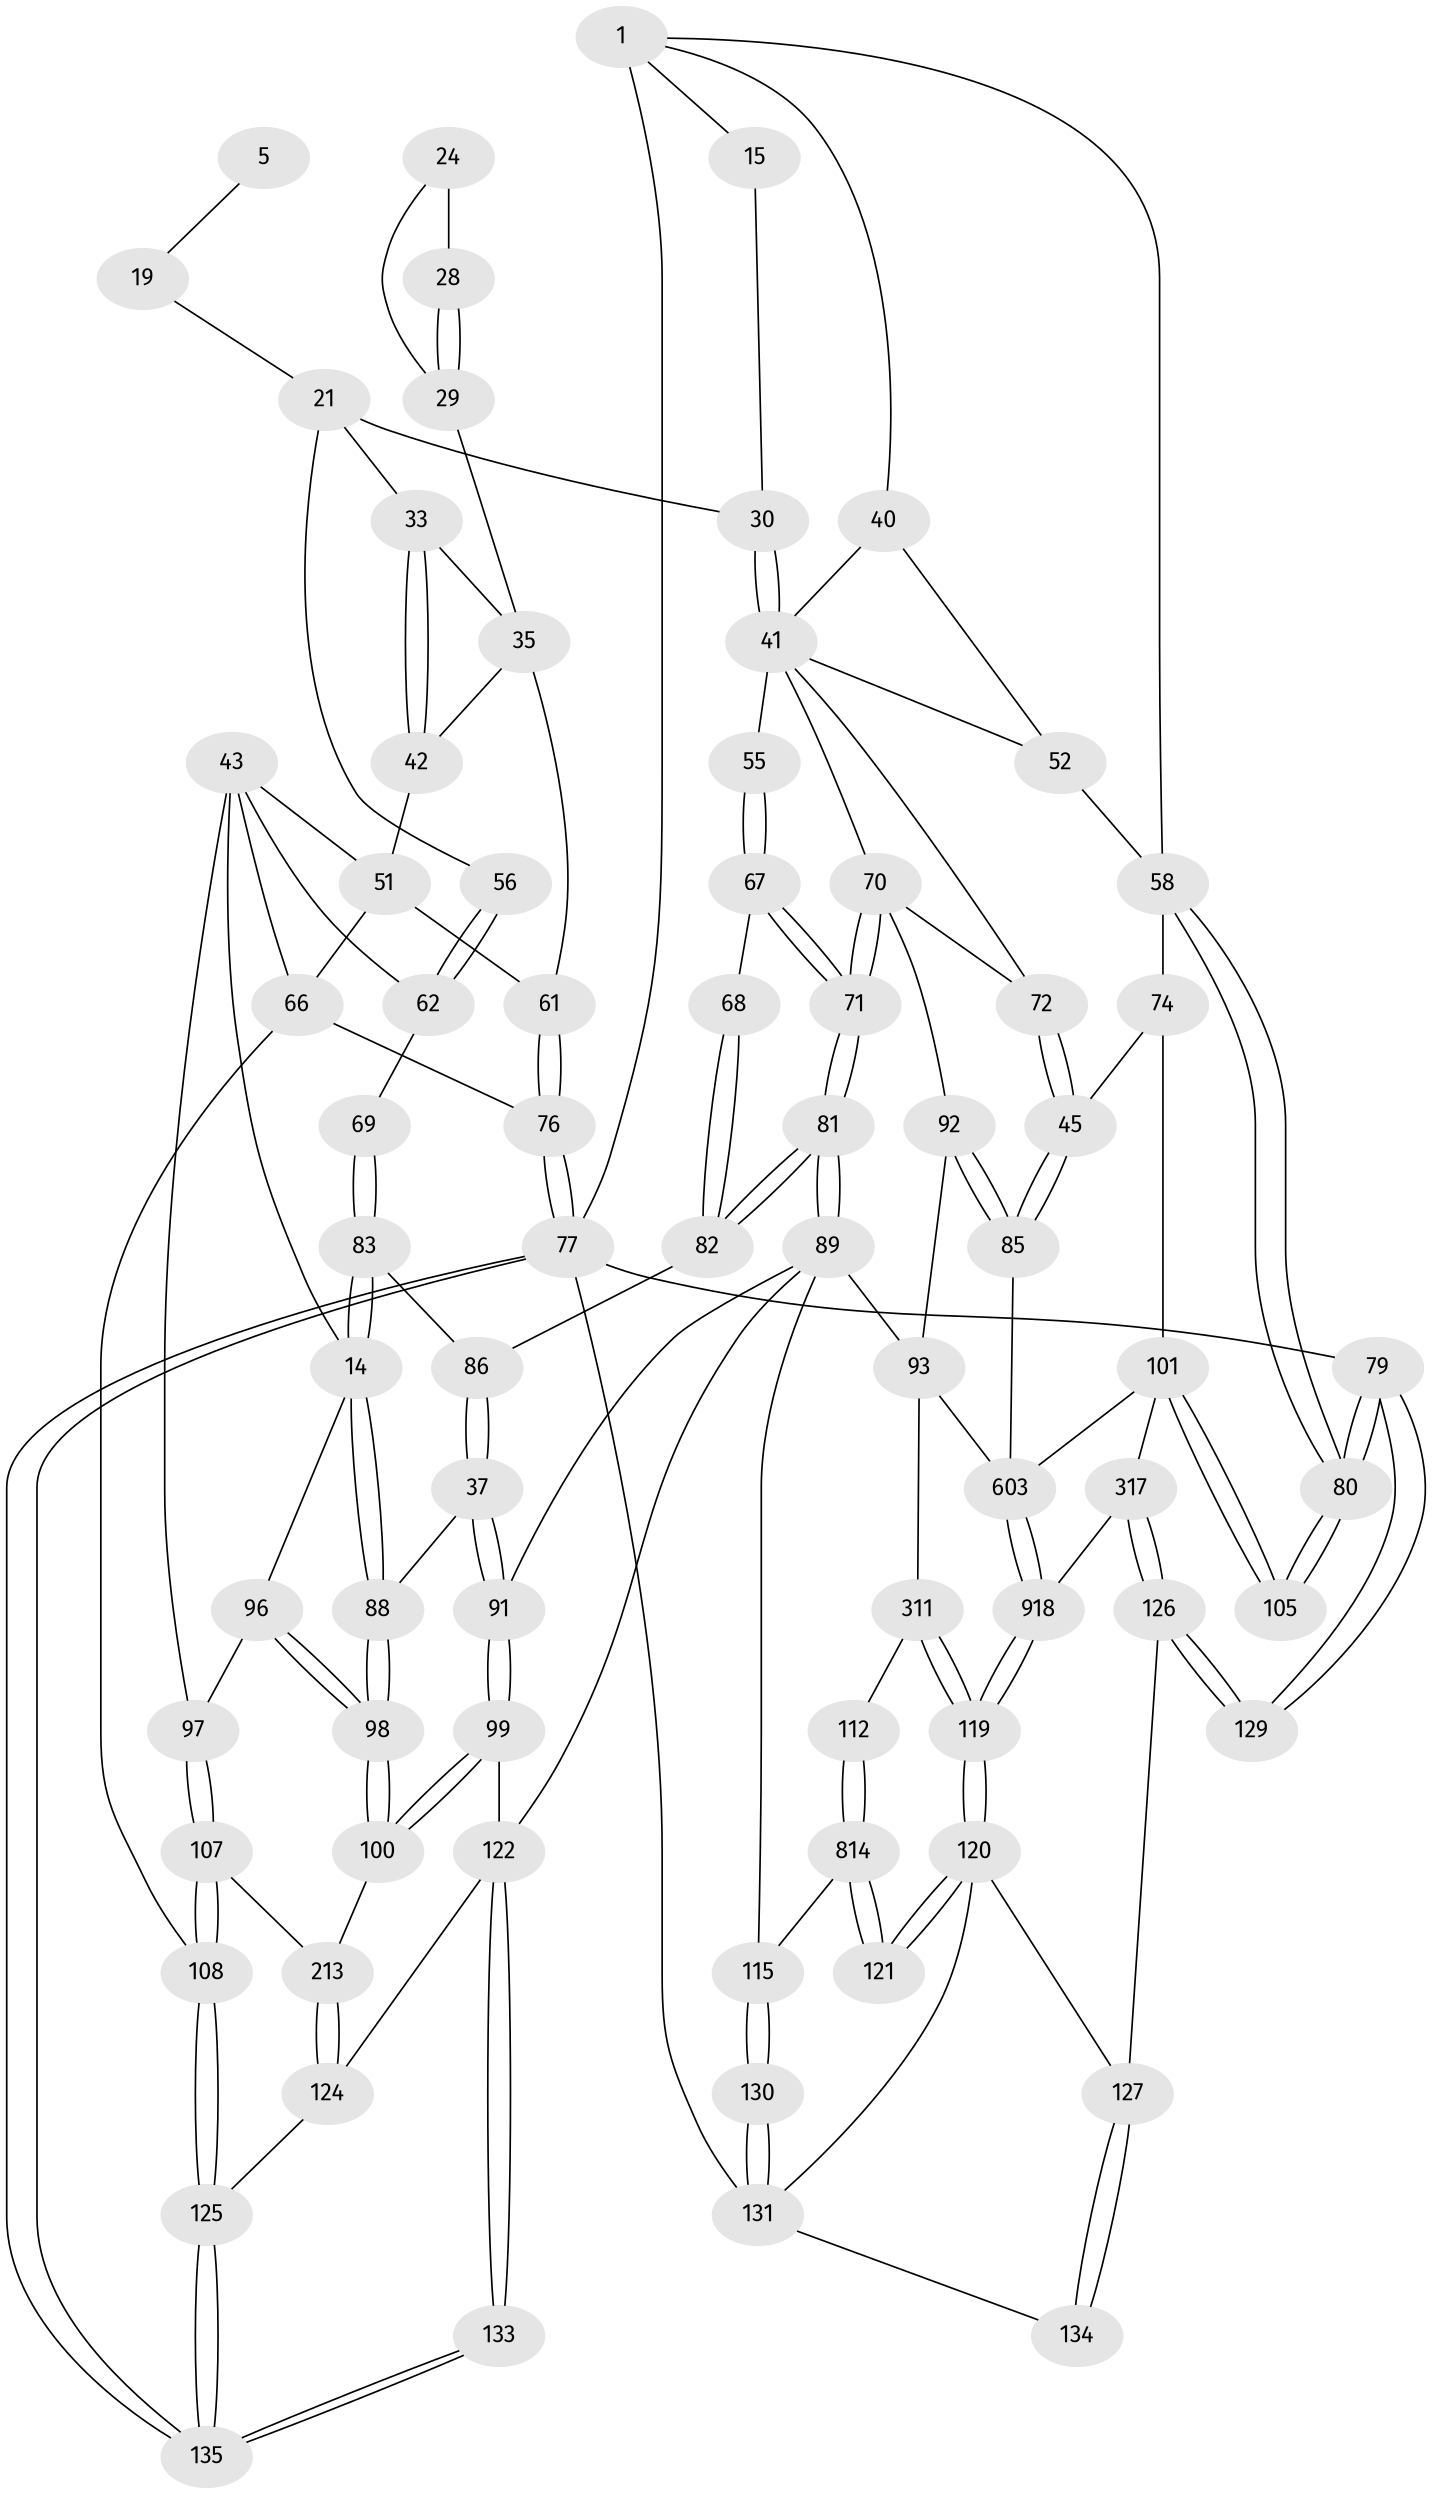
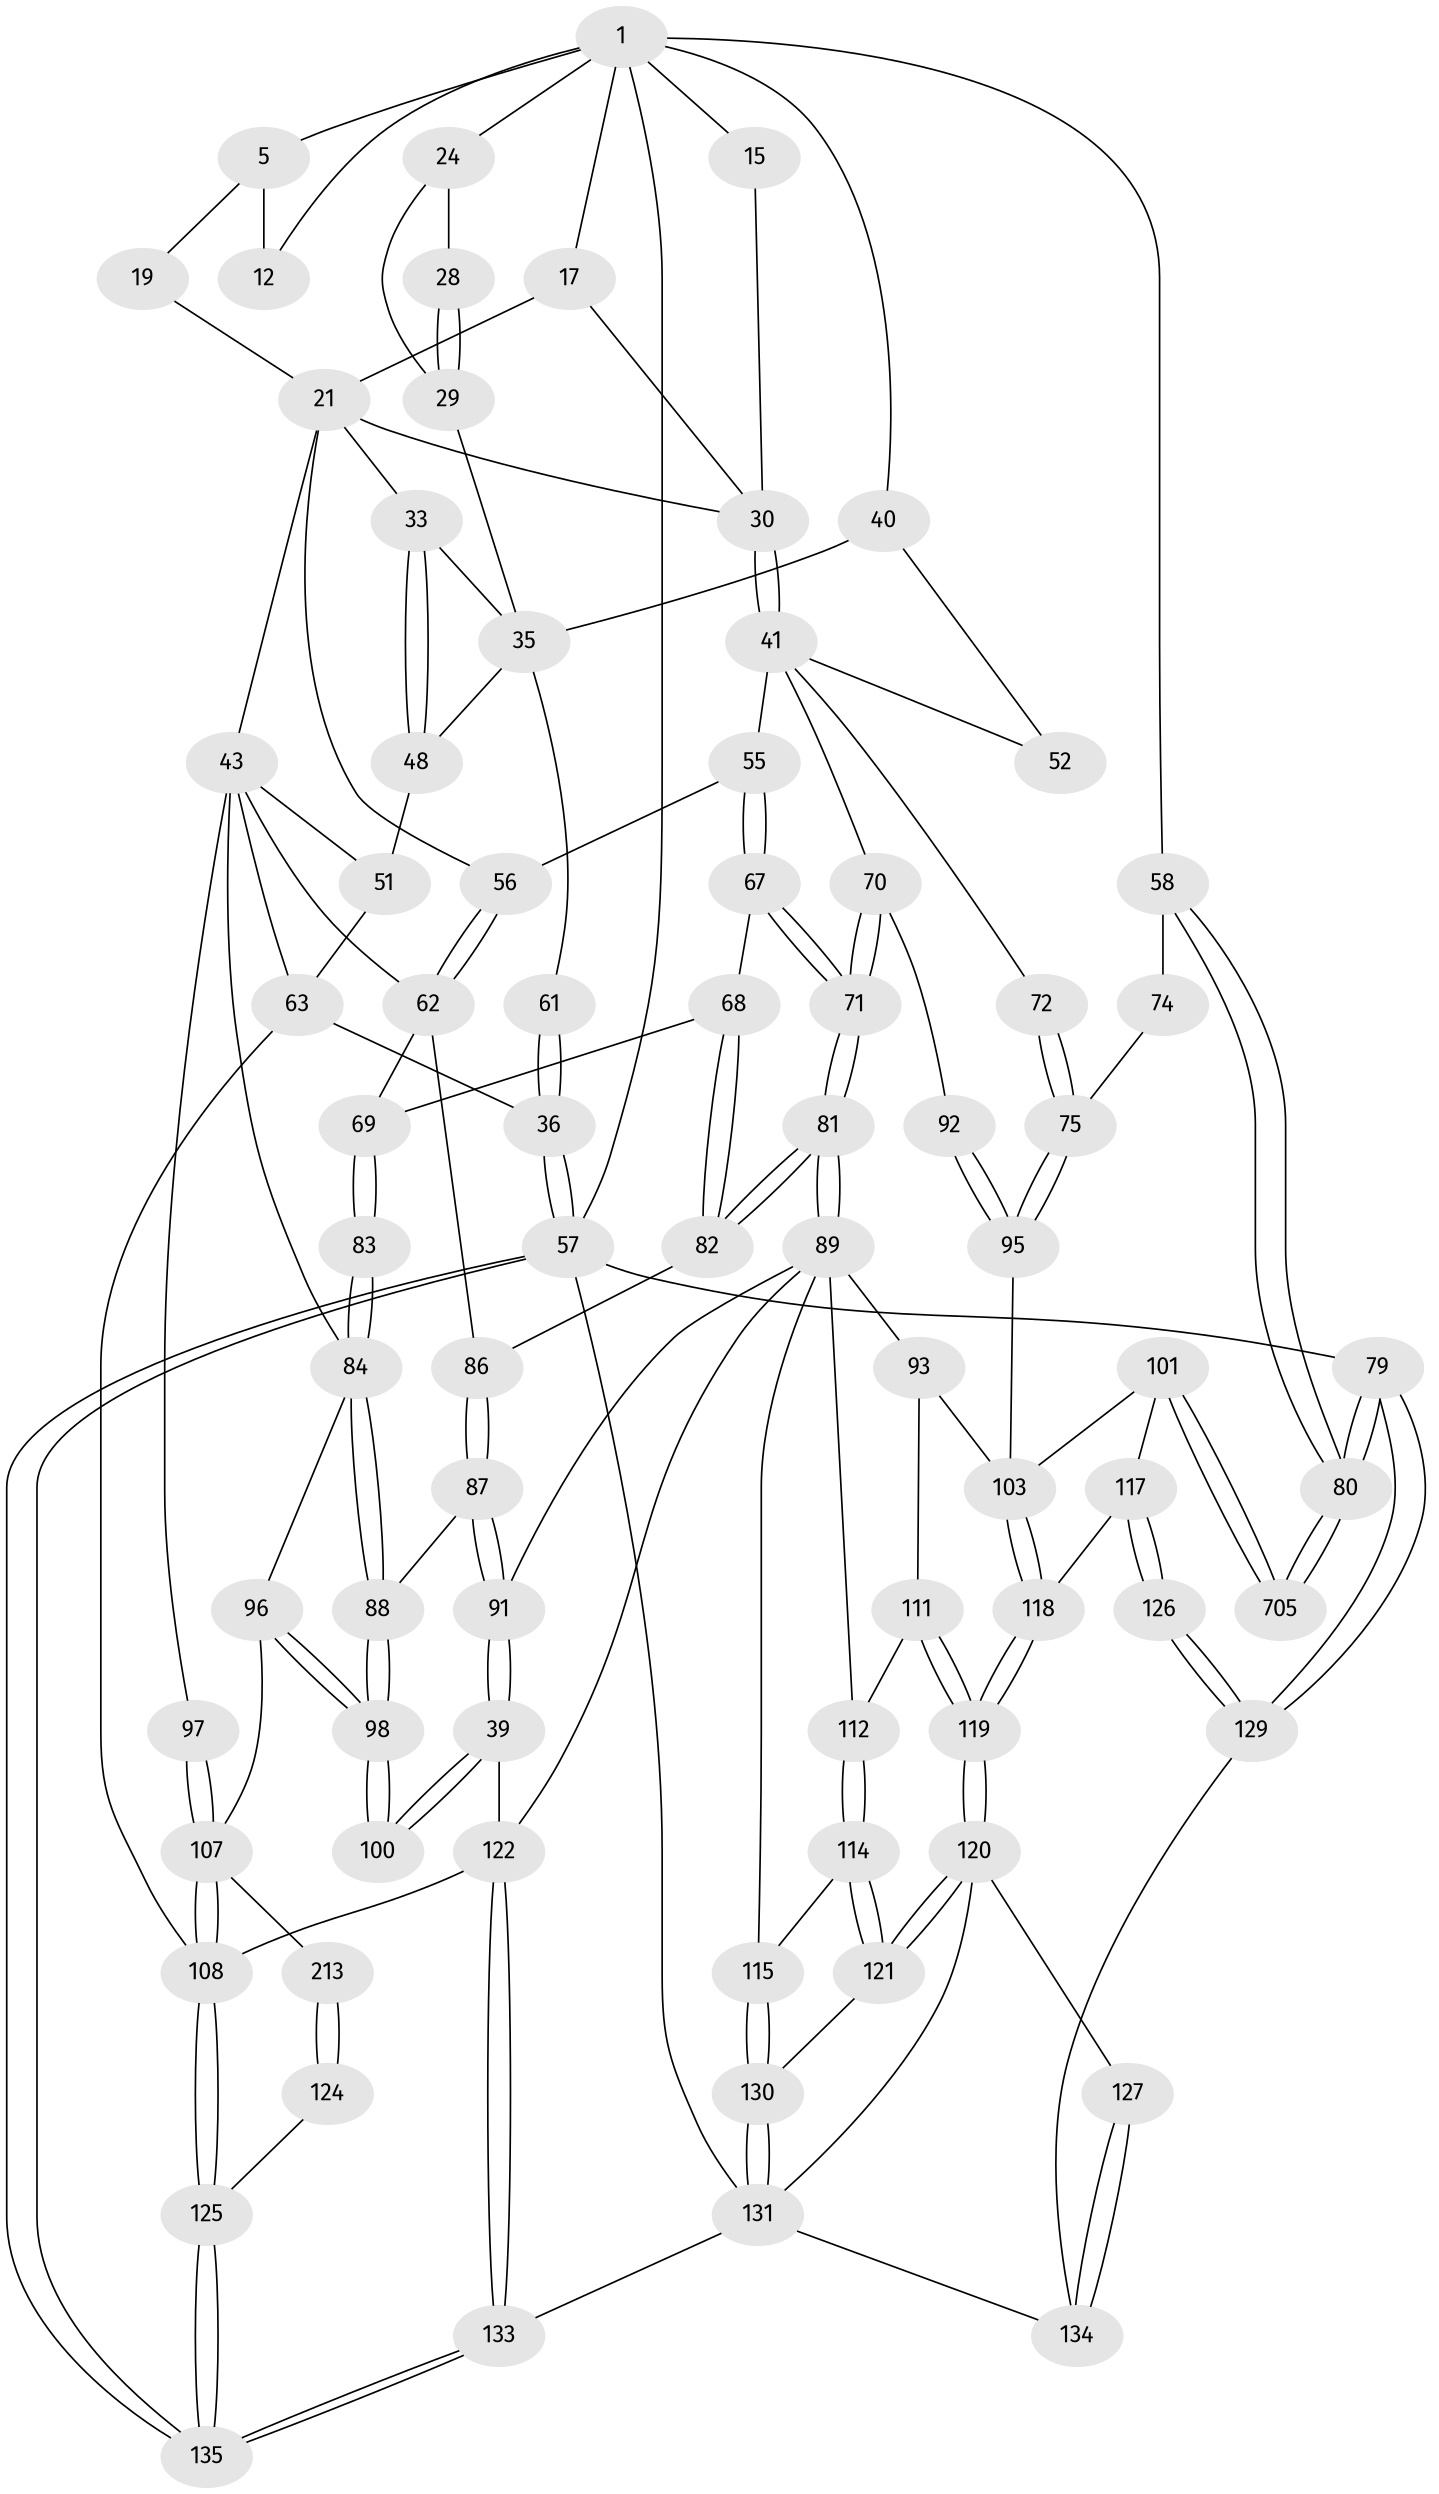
  graph {
    fontname="Fira Sans"
    node [color=gray90 fontname="Fira Sans" style=filled]
    edge [fontname="Fira Sans"]
    1 [super="+7+2"]
    5 [super="+6"]
+   12 [super="+13"]
    15
+   17 [super="+18"]
    24 [super="+25"]
    40
    58 [super="+59"]
-   77 [super="+78"]
+   77 [super="+78" label=57]
    19 [super="+20+23"]
    30 [super="+31"]
    21 [super="+22+38"]
    28
    29
    41 [super="+45"]
    52
    74
    80
    79
    131 [super="+132"]
    135
    33 [super="+34"]
    43 [super="+44+63"]
    56
    35 [super="+50+36"]
-   48 [super="+49" label=42]
+   48 [super="+49"]
    51 [super="+57"]
    62
-   66 [super="+106"]
-   84 [super="+85" label=14]
+   66 [super="+106" label=63]
+   84 [super="+85"]
    97
    61
    55
    70 [super="+73"]
    72
-   76
+   76 [label=36]
    67
    71
    92
-   75 [label=45]
+   75
    69
    108
    88
    96
    107
    68
    101 [super="+102"]
-   105
+   105 [label=705]
    83
    125
    82
    81
    86
-   95 [label=85]
+   95
    93 [super="+110"]
    89 [super="+94+90"]
-   103 [super="+104" label=603]
-   117 [label=317]
+   103 [super="+104"]
+   117
    129
    133
    134
    91
    112
    115
    122 [super="+123"]
-   87 [label=37]
+   87
    98
-   99
+   99 [label=39]
    100
-   111 [label=311]
-   114 [label=814]
+   111
+   114
    130
    124
-   118 [label=918]
+   118
    119
    n76 [label=213]
    126
    120 [super="+128"]
    121
    127
+   1 -- 5 [weight=2]
+   1 -- 12
    1 -- 15 [weight=2]
+   1 -- 17 [weight=2]
+   1 -- 24
    1 -- 40
    1 -- 58
    1 -- 77 [weight=2]
+   5 -- 12
    5 -- 19
    15 -- 30
+   17 -- 30
+   17 -- 21
    24 -- 28
    24 -- 29
-   40 -- 41
+   40 -- 35
    40 -- 52
    58 -- 74
    58 -- 80
    58 -- 80
    77 -- 79
    77 -- 131
    77 -- 135
    77 -- 135
    19 -- 21
    30 -- 41 [weight=2]
    30 -- 41
    21 -- 30
    21 -- 33
+   21 -- 43 [weight=2]
    21 -- 56
    28 -- 29
    28 -- 29
    29 -- 35
    41 -- 52
    41 -- 55
    41 -- 70
    41 -- 72
-   52 -- 58
    74 -- 75
-   74 -- 101
    80 -- 105
    80 -- 105
    79 -- 80
    79 -- 80
    79 -- 129
    79 -- 129
+   131 -- 133
    131 -- 134
    33 -- 35
    33 -- 48
    33 -- 48
    43 -- 51
    43 -- 62
    43 -- 66
    43 -- 84
    43 -- 97
    56 -- 62
    56 -- 62
    35 -- 48
    35 -- 61
    48 -- 51 [weight=2]
    51 -- 66
-   51 -- 61
    62 -- 69
    66 -- 76
    66 -- 108
    84 -- 88
    84 -- 88
    84 -- 96
    97 -- 107
    97 -- 107
    61 -- 76
    61 -- 76
+   55 -- 56
    55 -- 67
    55 -- 67
-   70 -- 72
    70 -- 71
    70 -- 71
    70 -- 92
    72 -- 75
    72 -- 75
    76 -- 77
    76 -- 77
    67 -- 71
    67 -- 71
    67 -- 68
    71 -- 81
    71 -- 81
    92 -- 95
    92 -- 95
-   92 -- 93
    75 -- 95
    75 -- 95
    69 -- 83
    69 -- 83
    108 -- 125
    108 -- 125
    88 -- 98
    88 -- 98
-   96 -- 97
+   96 -- 107
    96 -- 98
    96 -- 98
    107 -- 108
    107 -- 108
    107 -- n76
+   68 -- 69
    68 -- 82
    68 -- 82
    101 -- 105 [weight=2]
    101 -- 105
    101 -- 103
    101 -- 117
    83 -- 84
    83 -- 84
-   83 -- 86
+   62 -- 86
    125 -- 135
    125 -- 135
    82 -- 86
    81 -- 82
    81 -- 82
    81 -- 89
    81 -- 89
    86 -- 87
    86 -- 87
    95 -- 103
    93 -- 103
    93 -- 111
    89 -- 93
    89 -- 91
+   89 -- 112
    89 -- 115
    89 -- 122
    103 -- 118
    103 -- 118
    117 -- 118
    117 -- 126
    117 -- 126
+   129 -- 134
    133 -- 135
    133 -- 135
    91 -- 99
    91 -- 99
    112 -- 114
    112 -- 114
    115 -- 130
    115 -- 130
    122 -- 133
    122 -- 133
-   122 -- 124
+   122 -- 108
    87 -- 88
    87 -- 91
    87 -- 91
    98 -- 100
    98 -- 100
    99 -- 122
    99 -- 100
    99 -- 100
-   100 -- n76
    111 -- 112
    111 -- 119
    111 -- 119
    114 -- 115
    114 -- 121
    114 -- 121
    130 -- 131
    130 -- 131
    124 -- 125
    118 -- 119
    118 -- 119
    119 -- 120
    119 -- 120
    n76 -- 124
    n76 -- 124
    126 -- 129
    126 -- 129
-   126 -- 127
    120 -- 131
    120 -- 121
    120 -- 121
    120 -- 127
+   121 -- 130
    127 -- 134
    127 -- 134
  }
